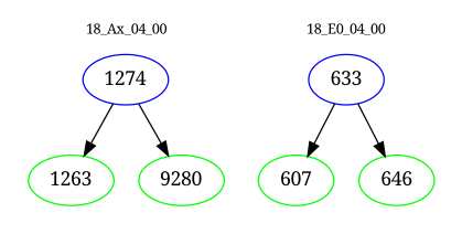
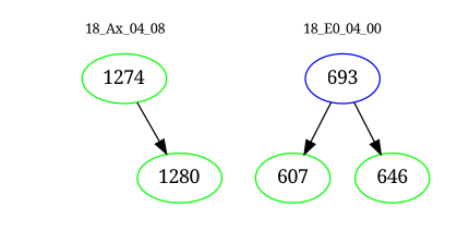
  digraph {
    fontname="Noto Serif"
    node [color=green fontname="Noto Serif"]
    edge [color=black fontname="Noto Serif"]
-   n1 [color=blue label=1274]
-   n2 [label=1263]
-   n3 [label=9280]
-   n4 [color=blue label=633]
+   n1 [label=1274]
+   n3 [label=1280]
+   n4 [color=blue label=693]
    n5 [label=607]
    n6 [label=646]
    subgraph cluster_1 {
      color=white
      fontsize=10
-     label="18_Ax_04_00"
+     label="18_Ax_04_08"
      n1
-     n2
      n3
    }
    subgraph cluster_2 {
      color=white
      fontsize=10
      label="18_E0_04_00"
      n4
      n5
      n6
    }
-   n1 -> n2
    n1 -> n3
    n4 -> n5
    n4 -> n6
  }
